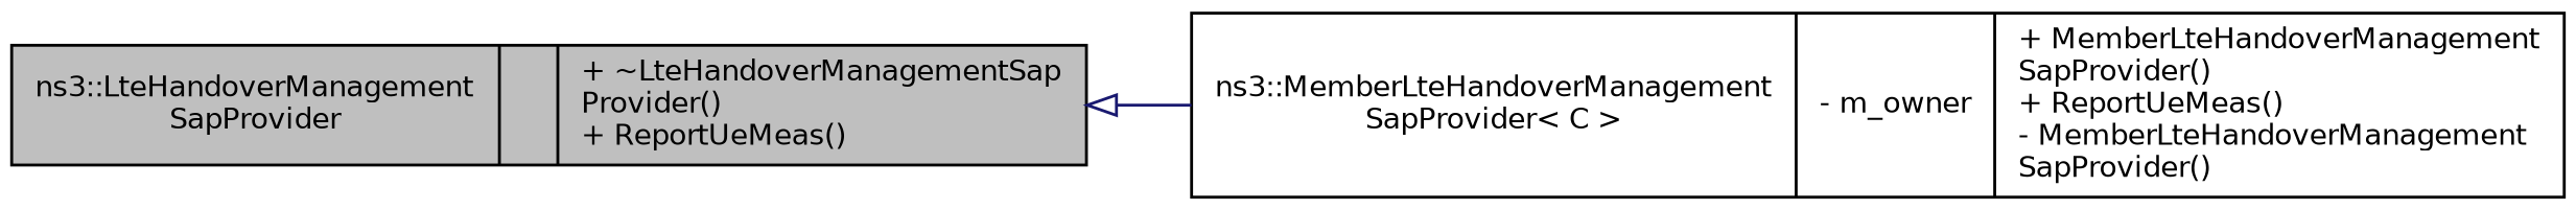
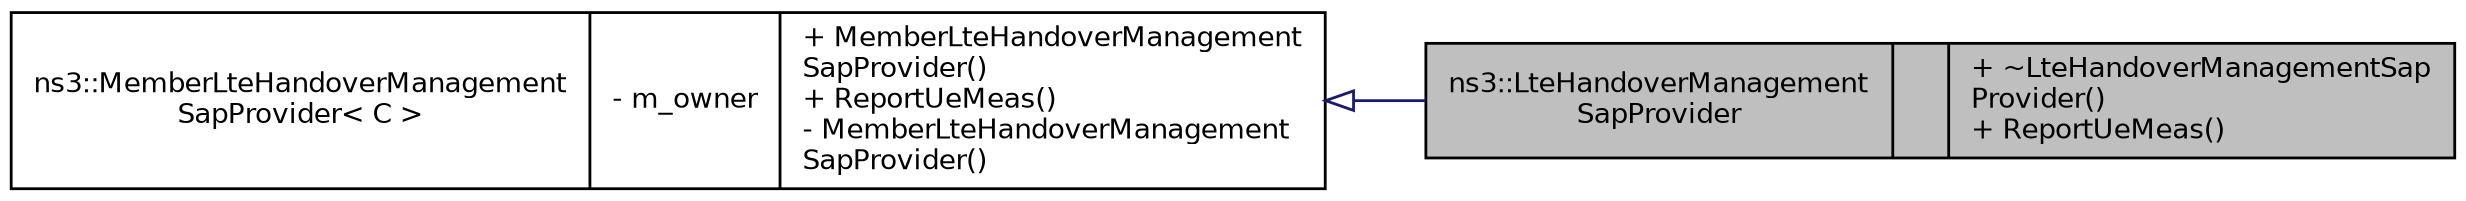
  digraph {
    rankdir=LR
    node [color=black fontname=Helvetica fontsize=10 shape=record style=filled]
    n1 [fillcolor=grey75 fontcolor=black height=0.2 label="{ns3::LteHandoverManagement\lSapProvider\n||+ ~LteHandoverManagementSap\lProvider()\l+ ReportUeMeas()\l}" width=0.4]
    n2 [fillcolor=white height=0.2 label="{ns3::MemberLteHandoverManagement\lSapProvider\< C \>\n|- m_owner\l|+ MemberLteHandoverManagement\lSapProvider()\l+ ReportUeMeas()\l- MemberLteHandoverManagement\lSapProvider()\l}" width=0.4]
-   n1 -> n2 [arrowtail=onormal color=midnightblue dir=back fontname=Helvetica fontsize=10 labelfontname=Helvetica labelfontsize=10 style=solid]
+   n2 -> n1 [arrowtail=onormal color=midnightblue dir=back fontname=Helvetica fontsize=10 labelfontname=Helvetica labelfontsize=10 style=solid]
  }
